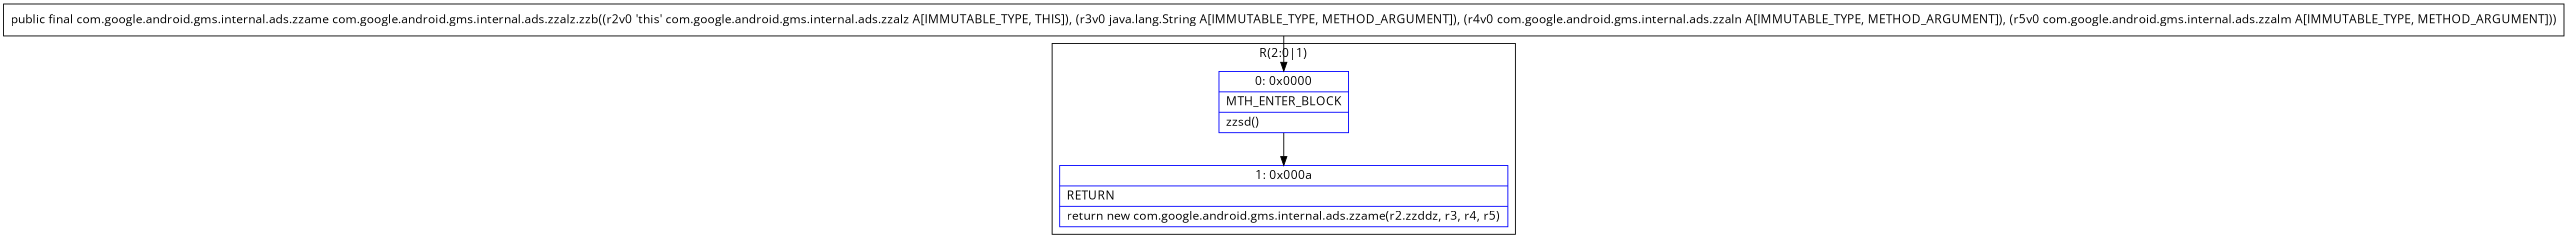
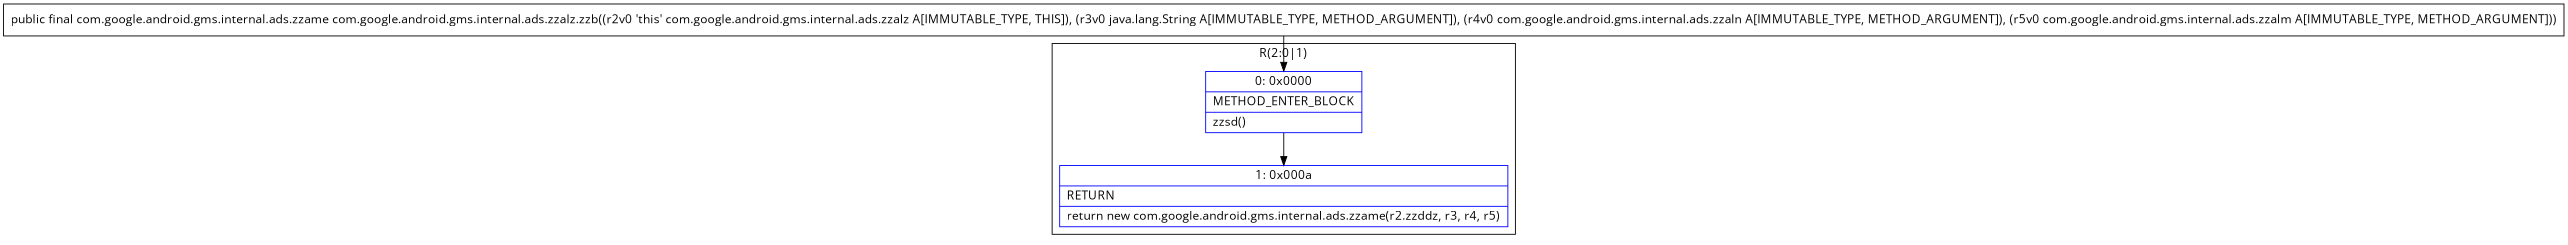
  digraph {
    fontname="Open Sans"
    node [color=blue shape=record fontname="Open Sans"]
    edge [fontname="Open Sans"]
-   n1 [label="{0\:\ 0x0000|MTH_ENTER_BLOCK\l|zzsd()\l}"]
+   n1 [label="{0\:\ 0x0000|METHOD_ENTER_BLOCK\l|zzsd()\l}"]
    n2 [label="{1\:\ 0x000a|RETURN\l|return new com.google.android.gms.internal.ads.zzame(r2.zzddz, r3, r4, r5)\l}"]
    n3 [label="{public final com.google.android.gms.internal.ads.zzame com.google.android.gms.internal.ads.zzalz.zzb((r2v0 'this' com.google.android.gms.internal.ads.zzalz A[IMMUTABLE_TYPE, THIS]), (r3v0 java.lang.String A[IMMUTABLE_TYPE, METHOD_ARGUMENT]), (r4v0 com.google.android.gms.internal.ads.zzaln A[IMMUTABLE_TYPE, METHOD_ARGUMENT]), (r5v0 com.google.android.gms.internal.ads.zzalm A[IMMUTABLE_TYPE, METHOD_ARGUMENT])) }" color=""]
    subgraph cluster_1 {
      label="R(2:0|1)"
      n1
      n2
    }
    n1 -> n2
    n3 -> n1
  }
